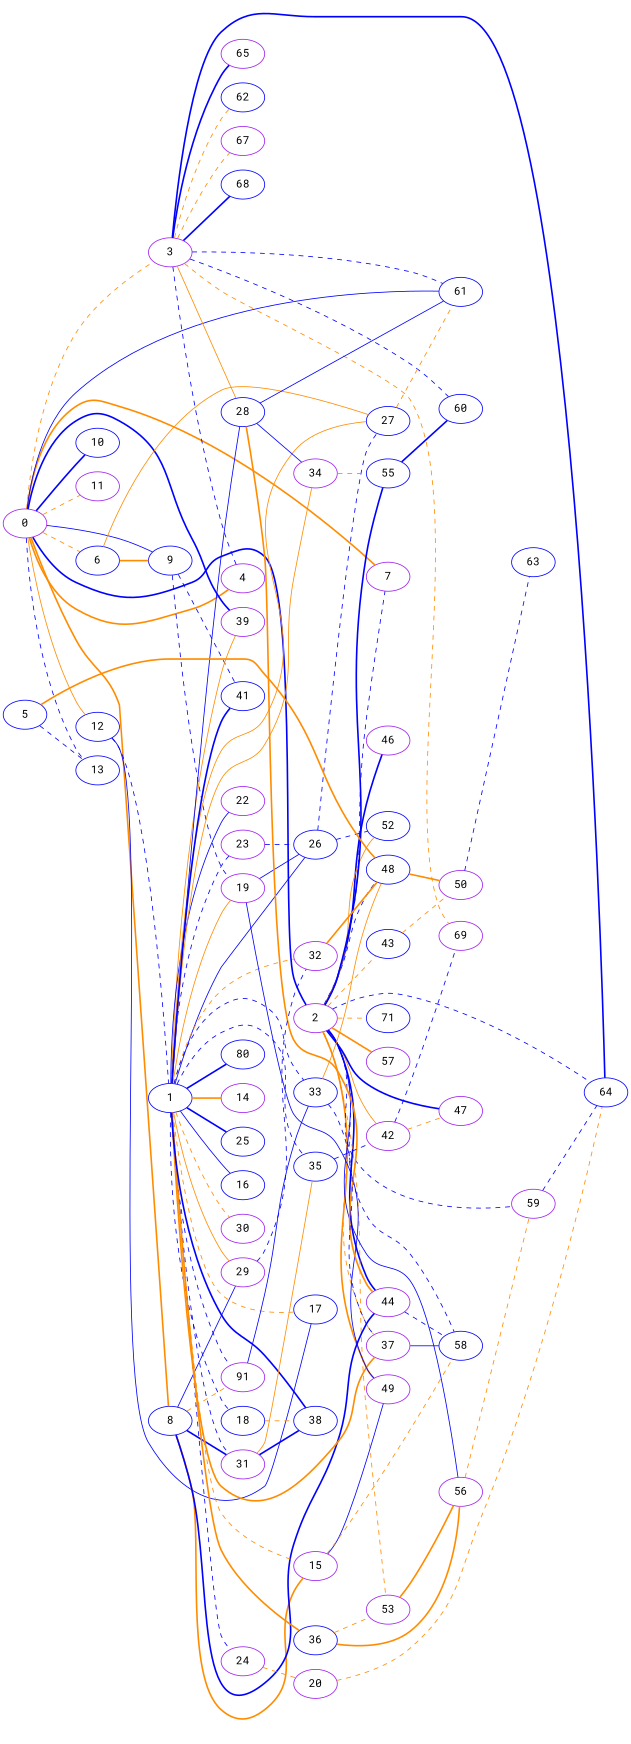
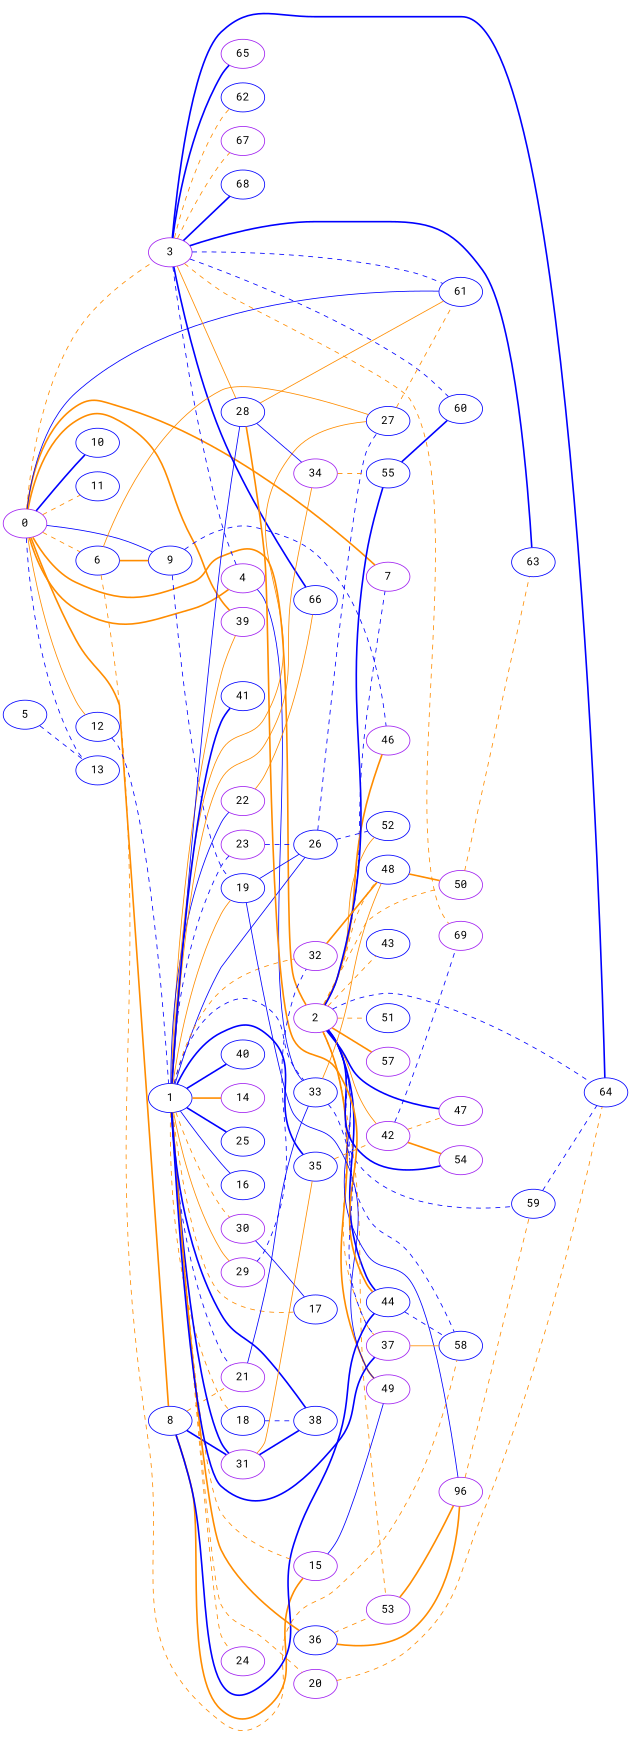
  graph {
    fontname="Roboto Mono"
    rankdir=LR
    node [color=blue fontname="Roboto Mono"]
    edge [color=blue fontname="Roboto Mono" style=dashed]
    0 [color=purple]
    2 [color=purple]
    3 [color=purple]
    4 [color=purple]
    6
    7 [color=purple]
    8
    9
    10
-   11 [color=purple]
+   11
    12
    13
    39 [color=purple]
    61
    1
    14 [color=purple]
    15 [color=purple]
    16
    17
    18
-   19 [color=purple]
+   19
    20 [color=purple]
-   21 [color=purple label=91]
+   21 [color=purple]
    22 [color=purple]
    23 [color=purple]
    24 [color=purple]
    25
    26
    27
    28
    29 [color=purple]
    30 [color=purple]
    31 [color=purple]
    32 [color=purple]
    33
    34 [color=purple]
    35
    36
    37 [color=purple]
    38
-   40 [label=80]
+   40
    41
    42 [color=purple]
    43
-   44 [color=purple]
+   44
    46 [color=purple]
    47 [color=purple]
    48
    49 [color=purple]
    50 [color=purple]
-   51 [label=71]
+   51
    52
    53 [color=purple]
+   54 [color=purple]
    55
-   56 [color=purple]
+   56 [color=purple label=96]
    57 [color=purple]
    58
-   59 [color=purple]
+   59
    64
+   66
    67 [color=purple]
    68
    69 [color=purple]
    65 [color=purple]
    60
    62
    63
    5
-   0 -- 2 [style=bold]
+   0 -- 2 [color=darkorange style=bold]
    0 -- 3 [color=darkorange]
    0 -- 4 [color=darkorange style=bold]
    0 -- 6 [color=darkorange]
    0 -- 7 [color=darkorange style=bold]
    0 -- 8 [color=darkorange style=bold]
    0 -- 9 [style=solid]
    0 -- 10 [style=bold]
    0 -- 11 [color=darkorange]
    0 -- 12 [color=darkorange style=solid]
    0 -- 13
-   0 -- 39 [style=bold]
+   0 -- 39 [color=darkorange style=bold]
    0 -- 61 [style=solid]
    2 -- 7
    2 -- 37 [color=darkorange]
    2 -- 42 [color=darkorange style=solid]
    2 -- 43 [color=darkorange]
    2 -- 44 [style=bold]
-   2 -- 46 [style=bold]
+   2 -- 46 [color=darkorange style=bold]
    2 -- 47 [style=bold]
-   2 -- 48
+   2 -- 48 [color=darkorange]
    2 -- 49 [color=darkorange style=bold]
-   43 -- 50 [color=darkorange]
+   2 -- 50 [color=darkorange]
    2 -- 51 [color=darkorange]
    2 -- 52 [color=darkorange style=solid]
    2 -- 53 [color=darkorange]
+   2 -- 54 [style=bold]
    2 -- 55 [style=bold]
    2 -- 56 [style=solid]
    2 -- 57 [color=darkorange style=bold]
    2 -- 58
    2 -- 59
    2 -- 64
    3 -- 4
    3 -- 61
    3 -- 28 [color=darkorange style=solid]
    3 -- 64 [style=bold]
+   3 -- 66 [style=bold]
    3 -- 67 [color=darkorange]
    3 -- 68 [style=bold]
    3 -- 69 [color=darkorange]
    3 -- 65 [style=bold]
    3 -- 60
    3 -- 62 [color=darkorange]
+   3 -- 63 [style=bold]
+   4 -- 33 [style=solid]
    6 -- 9 [color=darkorange style=bold]
    6 -- 27 [color=darkorange style=solid]
-   15 -- 58 [color=darkorange]
+   6 -- 58 [color=darkorange]
    8 -- 15 [color=darkorange style=bold]
    8 -- 21 [color=darkorange]
-   8 -- 29 [style=solid]
    8 -- 31 [style=bold]
    8 -- 44 [style=bold]
    9 -- 19
-   9 -- 41
+   9 -- 46
    12 -- 1
-   12 -- 17 [style=solid]
+   30 -- 17 [style=solid]
    1 -- 39 [color=darkorange style=solid]
    1 -- 14 [color=darkorange style=bold]
    1 -- 15 [color=darkorange]
    1 -- 16 [style=solid]
    1 -- 17 [color=darkorange]
-   1 -- 18
+   1 -- 18 [color=darkorange]
    1 -- 19 [color=darkorange style=solid]
-   24 -- 20 [color=darkorange]
+   1 -- 20 [color=darkorange]
    1 -- 21
    1 -- 22 [style=solid]
    1 -- 23
-   1 -- 24
+   1 -- 24 [color=darkorange]
    1 -- 25 [style=bold]
    1 -- 26 [style=solid]
    1 -- 27 [color=darkorange style=solid]
    1 -- 28 [style=solid]
    1 -- 29 [color=darkorange style=solid]
    1 -- 30 [color=darkorange]
-   1 -- 31
+   1 -- 31 [style=bold]
    1 -- 32 [color=darkorange]
    1 -- 33
    1 -- 34 [color=darkorange style=solid]
-   1 -- 35
+   1 -- 35 [style=bold]
    1 -- 36 [color=darkorange style=bold]
-   1 -- 37 [color=darkorange style=bold]
+   1 -- 37 [style=bold]
    1 -- 38 [style=bold]
    1 -- 40 [style=bold]
    1 -- 41 [style=bold]
    15 -- 49 [style=solid]
-   18 -- 38 [color=darkorange]
+   18 -- 38
    19 -- 26 [style=solid]
    19 -- 49 [style=solid]
    20 -- 64 [color=darkorange]
    21 -- 33 [style=solid]
+   22 -- 66 [color=darkorange style=solid]
    23 -- 26
    26 -- 27
    26 -- 52
    27 -- 61 [color=darkorange]
-   28 -- 61 [style=solid]
+   28 -- 61 [color=darkorange style=solid]
    28 -- 34 [style=solid]
    28 -- 44 [color=darkorange style=bold]
    29 -- 32
    31 -- 35 [color=darkorange style=solid]
    31 -- 38 [style=bold]
    32 -- 48 [color=darkorange style=bold]
    33 -- 37
    33 -- 48 [color=darkorange style=solid]
    34 -- 55 [color=darkorange]
-   35 -- 42
+   35 -- 42 [color=darkorange]
    36 -- 53 [color=darkorange]
    36 -- 56 [color=darkorange style=bold]
-   37 -- 58 [style=solid]
+   37 -- 58 [color=darkorange style=solid]
    42 -- 47 [color=darkorange]
+   42 -- 54 [color=darkorange style=bold]
    42 -- 69
    44 -- 58
    48 -- 50 [color=darkorange style=bold]
-   50 -- 63
+   50 -- 63 [color=darkorange]
    53 -- 56 [color=darkorange style=bold]
    55 -- 60 [style=bold]
    56 -- 59 [color=darkorange]
    59 -- 64
    5 -- 13
-   5 -- 48 [color=darkorange style=bold]
  }
